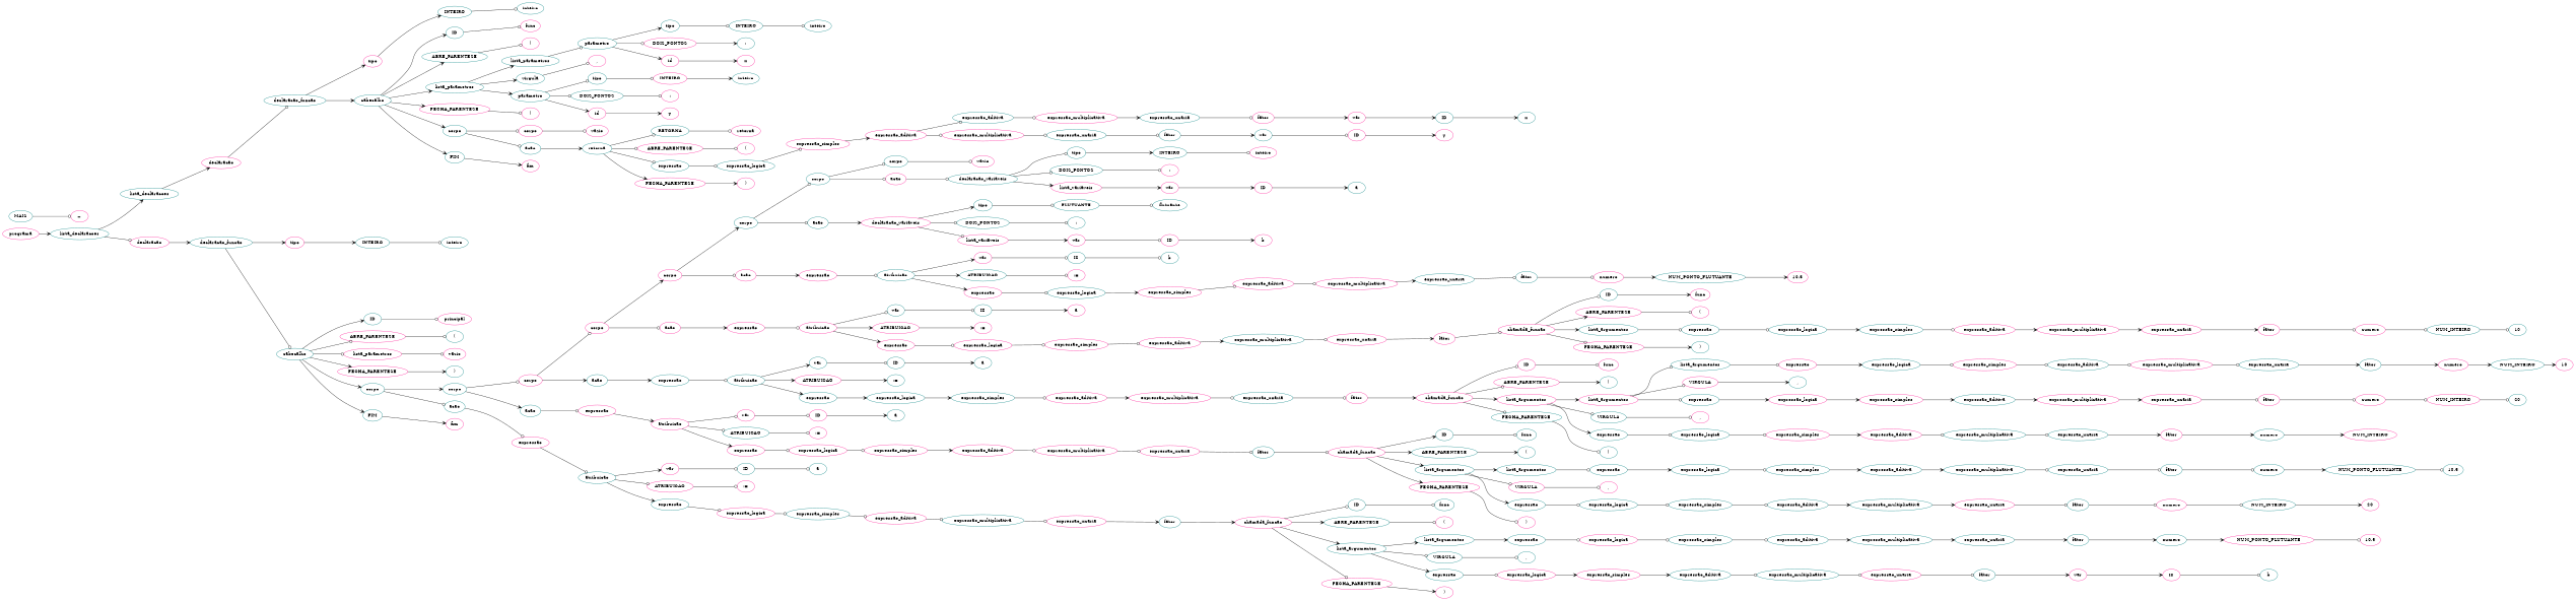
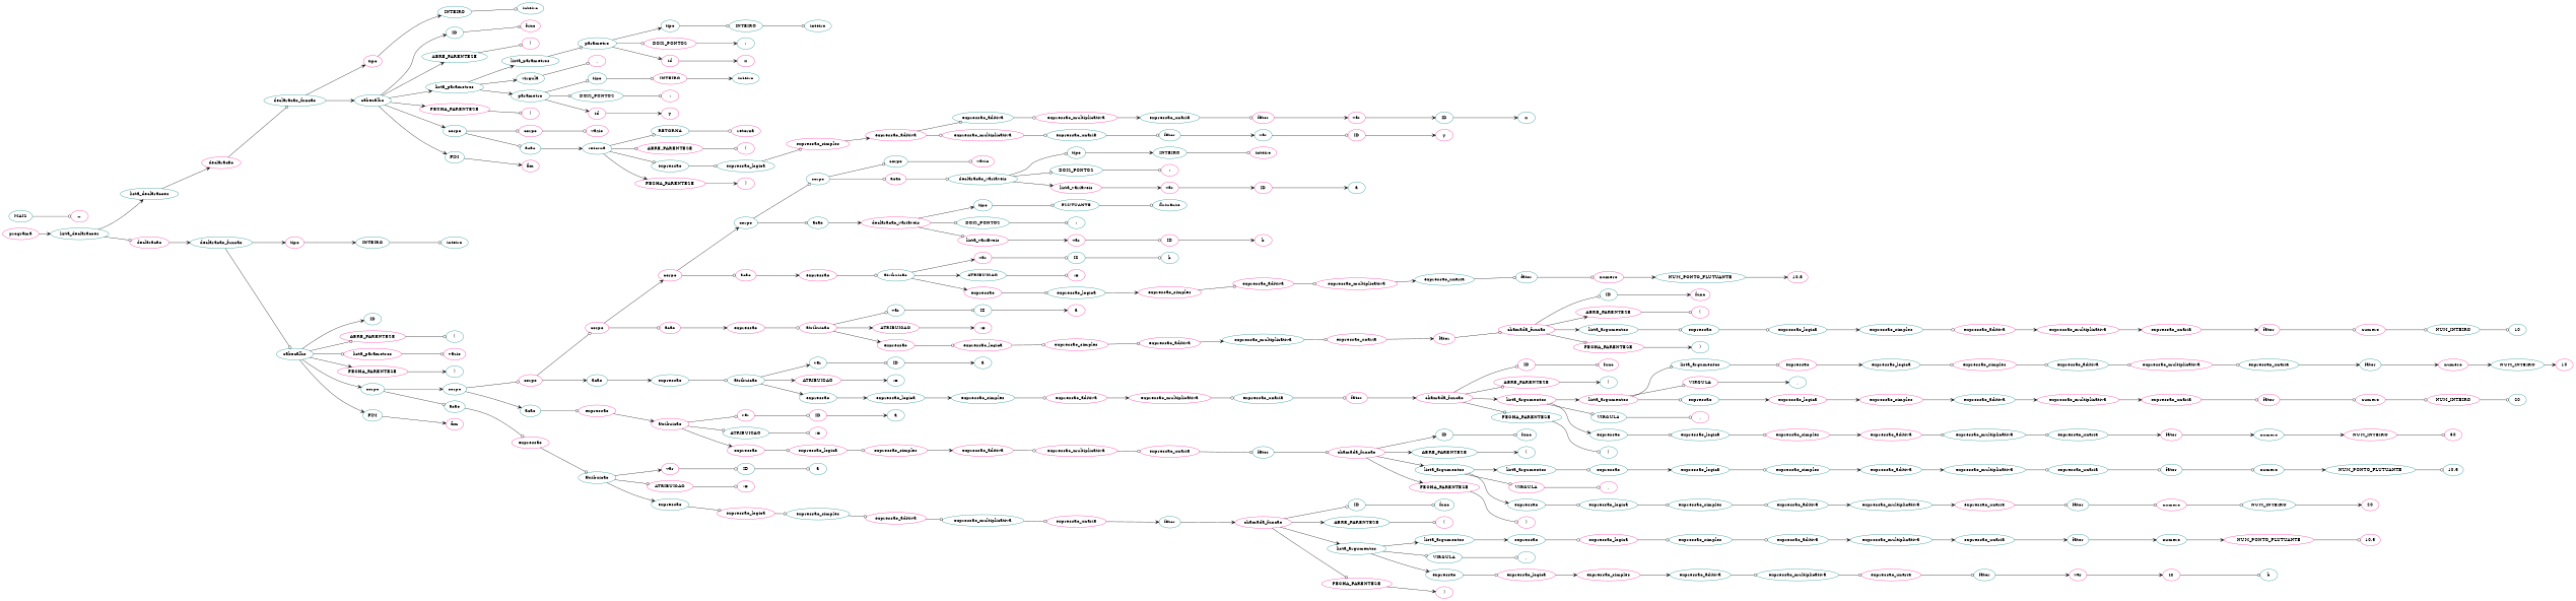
  digraph {
    rankdir=LR
    node [color=teal]
    edge [arrowhead=odot]
    n1 [color=deeppink label=programa]
    n2 [label=lista_declaracoes]
    n3 [label=lista_declaracoes]
    n4 [color=deeppink label=declaracao]
    n5 [color=deeppink label=declaracao]
    n6 [label=declaracao_funcao]
    n7 [label=declaracao_funcao]
    n8 [color=deeppink label=tipo]
    n9 [label=cabecalho]
    n10 [label=INTEIRO]
    n11 [label=ID]
    n12 [label=ABRE_PARENTESE]
    n13 [label=lista_parametros]
    n14 [color=deeppink label=FECHA_PARENTESE]
    n15 [label=corpo]
    n16 [label=FIM]
    n17 [label=inteiro]
    n18 [color=deeppink label=func]
    n19 [color=deeppink label="("]
    n20 [label=lista_parametros]
    n21 [label=virgula]
    n22 [label=parametro]
    n23 [color=deeppink label=")"]
    n24 [color=deeppink label=corpo]
    n25 [label=acao]
    n26 [color=deeppink label=fim]
    n27 [label=parametro]
    n28 [color=deeppink label=","]
    n29 [label=tipo]
    n30 [label=DOIS_PONTOS]
    n31 [color=deeppink label=id]
    n32 [label=tipo]
    n33 [color=deeppink label=DOIS_PONTOS]
    n34 [color=deeppink label=id]
    n35 [label=INTEIRO]
    n36 [label=":"]
    n37 [color=deeppink label=x]
    n38 [label=inteiro]
    n39 [color=deeppink label=INTEIRO]
    n40 [color=deeppink label=":"]
    n41 [color=deeppink label=y]
    n42 [label=inteiro]
    n43 [color=deeppink label=vazio]
    n44 [label=retorna]
    n45 [label=RETORNA]
    n46 [color=deeppink label=ABRE_PARENTESE]
    n47 [label=expressao]
    n48 [color=deeppink label=FECHA_PARENTESE]
    n49 [color=deeppink label=retorna]
    n50 [color=deeppink label="("]
    n51 [label=expressao_logica]
    n52 [color=deeppink label=")"]
    n53 [color=deeppink label=expressao_simples]
    n54 [color=deeppink label=expressao_aditiva]
    n55 [label=expressao_aditiva]
    n56 [color=deeppink label=expressao_multiplicativa]
    n57 [color=deeppink label=expressao_multiplicativa]
    n58 [label=expressao_unaria]
    n59 [label=expressao_unaria]
    n60 [color=deeppink label=fator]
    n61 [color=deeppink label=var]
    n62 [label=ID]
    n63 [label=x]
    n64 [label=MAIS]
    n65 [color=deeppink label="+"]
    n66 [label=fator]
    n67 [label=var]
    n68 [color=deeppink label=ID]
    n69 [color=deeppink label=y]
    n70 [color=deeppink label=tipo]
    n71 [label=cabecalho]
    n72 [label=INTEIRO]
    n73 [label=ID]
    n74 [color=deeppink label=ABRE_PARENTESE]
    n75 [color=deeppink label=lista_parametros]
    n76 [color=deeppink label=FECHA_PARENTESE]
    n77 [label=corpo]
    n78 [label=FIM]
    n79 [label=inteiro]
-   n80 [color=deeppink label=principal]
    n81 [label="("]
    n82 [color=deeppink label=vazio]
    n83 [label=")"]
    n84 [label=corpo]
    n85 [label=acao]
    n86 [color=deeppink label=fim]
    n87 [color=deeppink label=corpo]
    n88 [label=acao]
    n89 [color=deeppink label=expressao]
    n90 [color=deeppink label=corpo]
    n91 [label=acao]
    n92 [color=deeppink label=expressao]
    n93 [color=deeppink label=corpo]
    n94 [color=deeppink label=acao]
    n95 [label=expressao]
    n96 [label=corpo]
    n97 [color=deeppink label=acao]
    n98 [color=deeppink label=expressao]
    n99 [label=corpo]
    n100 [label=acao]
    n101 [color=deeppink label=expressao]
    n102 [label=corpo]
    n103 [color=deeppink label=acao]
    n104 [color=deeppink label=declaracao_variaveis]
    n105 [color=deeppink label=vazio]
    n106 [label=declaracao_variaveis]
    n107 [label=tipo]
    n108 [label=DOIS_PONTOS]
    n109 [color=deeppink label=lista_variaveis]
    n110 [label=INTEIRO]
    n111 [color=deeppink label=":"]
    n112 [color=deeppink label=var]
    n113 [color=deeppink label=inteiro]
    n114 [color=deeppink label=ID]
    n115 [label=a]
    n116 [label=tipo]
    n117 [label=DOIS_PONTOS]
    n118 [color=deeppink label=lista_variaveis]
    n119 [label=FLUTUANTE]
    n120 [label=":"]
    n121 [color=deeppink label=var]
    n122 [label=flutuante]
    n123 [color=deeppink label=ID]
    n124 [color=deeppink label=b]
    n125 [label=atribuicao]
    n126 [color=deeppink label=var]
    n127 [label=ATRIBUICAO]
    n128 [color=deeppink label=expressao]
    n129 [label=ID]
    n130 [color=deeppink label=":="]
    n131 [label=expressao_logica]
    n132 [label=b]
    n133 [color=deeppink label=expressao_simples]
    n134 [color=deeppink label=expressao_aditiva]
    n135 [color=deeppink label=expressao_multiplicativa]
    n136 [label=expressao_unaria]
    n137 [label=fator]
    n138 [color=deeppink label=numero]
    n139 [label=NUM_PONTO_FLUTUANTE]
    n140 [color=deeppink label=10.5]
    n141 [color=deeppink label=atribuicao]
    n142 [label=var]
    n143 [color=deeppink label=ATRIBUICAO]
    n144 [color=deeppink label=expressao]
    n145 [label=ID]
    n146 [color=deeppink label=":="]
    n147 [color=deeppink label=expressao_logica]
    n148 [color=deeppink label=a]
    n149 [color=deeppink label=expressao_simples]
    n150 [color=deeppink label=expressao_aditiva]
    n151 [label=expressao_multiplicativa]
    n152 [color=deeppink label=expressao_unaria]
    n153 [color=deeppink label=fator]
    n154 [color=deeppink label=chamada_funcao]
    n155 [label=ID]
    n156 [color=deeppink label=ABRE_PARENTESE]
    n157 [label=lista_argumentos]
    n158 [color=deeppink label=FECHA_PARENTESE]
    n159 [color=deeppink label=func]
    n160 [color=deeppink label="("]
    n161 [label=expressao]
    n162 [label=")"]
    n163 [label=expressao_logica]
    n164 [label=expressao_simples]
    n165 [color=deeppink label=expressao_aditiva]
    n166 [color=deeppink label=expressao_multiplicativa]
    n167 [color=deeppink label=expressao_unaria]
    n168 [color=deeppink label=fator]
    n169 [color=deeppink label=numero]
    n170 [label=NUM_INTEIRO]
    n171 [label=10]
    n172 [label=atribuicao]
    n173 [label=var]
    n174 [color=deeppink label=ATRIBUICAO]
    n175 [label=expressao]
    n176 [label=ID]
    n177 [label=":="]
    n178 [label=expressao_logica]
    n179 [label=a]
    n180 [label=expressao_simples]
    n181 [color=deeppink label=expressao_aditiva]
    n182 [color=deeppink label=expressao_multiplicativa]
    n183 [label=expressao_unaria]
    n184 [color=deeppink label=fator]
    n185 [color=deeppink label=chamada_funcao]
    n186 [color=deeppink label=ID]
    n187 [color=deeppink label=ABRE_PARENTESE]
    n188 [color=deeppink label=lista_argumentos]
    n189 [label=FECHA_PARENTESE]
    n190 [color=deeppink label=func]
    n191 [label="("]
    n192 [color=deeppink label=lista_argumentos]
    n193 [label=VIRGULA]
    n194 [label=expressao]
    n195 [label=")"]
    n196 [label=lista_argumentos]
    n197 [color=deeppink label=VIRGULA]
    n198 [label=expressao]
    n199 [color=deeppink label=","]
    n200 [label=expressao_logica]
    n201 [color=deeppink label=expressao]
    n202 [label=","]
    n203 [color=deeppink label=expressao_logica]
    n204 [label=expressao_logica]
    n205 [color=deeppink label=expressao_simples]
    n206 [label=expressao_aditiva]
    n207 [color=deeppink label=expressao_multiplicativa]
    n208 [label=expressao_unaria]
    n209 [label=fator]
    n210 [color=deeppink label=numero]
    n211 [label=NUM_INTEIRO]
    n212 [color=deeppink label=10]
    n213 [color=deeppink label=expressao_simples]
    n214 [label=expressao_aditiva]
    n215 [color=deeppink label=expressao_multiplicativa]
    n216 [color=deeppink label=expressao_unaria]
    n217 [color=deeppink label=fator]
    n218 [color=deeppink label=numero]
    n219 [color=deeppink label=NUM_INTEIRO]
    n220 [label=20]
    n221 [color=deeppink label=expressao_simples]
    n222 [color=deeppink label=expressao_aditiva]
    n223 [label=expressao_multiplicativa]
    n224 [label=expressao_unaria]
    n225 [color=deeppink label=fator]
    n226 [label=numero]
    n227 [color=deeppink label=NUM_INTEIRO]
+   n228 [color=deeppink label=30]
    n229 [color=deeppink label=atribuicao]
    n230 [color=deeppink label=var]
    n231 [label=ATRIBUICAO]
    n232 [color=deeppink label=expressao]
    n233 [color=deeppink label=ID]
    n234 [color=deeppink label=":="]
    n235 [color=deeppink label=expressao_logica]
    n236 [label=a]
    n237 [color=deeppink label=expressao_simples]
    n238 [color=deeppink label=expressao_aditiva]
    n239 [color=deeppink label=expressao_multiplicativa]
    n240 [color=deeppink label=expressao_unaria]
    n241 [label=fator]
    n242 [color=deeppink label=chamada_funcao]
    n243 [label=ID]
    n244 [label=ABRE_PARENTESE]
    n245 [label=lista_argumentos]
    n246 [color=deeppink label=FECHA_PARENTESE]
    n247 [label=func]
    n248 [label="("]
    n249 [label=lista_argumentos]
    n250 [color=deeppink label=VIRGULA]
    n251 [label=expressao]
    n252 [color=deeppink label=")"]
    n253 [label=expressao]
    n254 [color=deeppink label=","]
    n255 [label=expressao_logica]
    n256 [label=expressao_logica]
    n257 [label=expressao_simples]
    n258 [label=expressao_aditiva]
    n259 [label=expressao_multiplicativa]
    n260 [label=expressao_unaria]
    n261 [label=fator]
    n262 [label=numero]
    n263 [label=NUM_PONTO_FLUTUANTE]
    n264 [label=10.5]
    n265 [label=expressao_simples]
    n266 [label=expressao_aditiva]
    n267 [label=expressao_multiplicativa]
    n268 [color=deeppink label=expressao_unaria]
    n269 [label=fator]
    n270 [color=deeppink label=numero]
    n271 [label=NUM_INTEIRO]
    n272 [color=deeppink label=20]
    n273 [label=atribuicao]
    n274 [color=deeppink label=var]
    n275 [color=deeppink label=ATRIBUICAO]
    n276 [label=expressao]
    n277 [label=ID]
    n278 [color=deeppink label=":="]
    n279 [color=deeppink label=expressao_logica]
    n280 [label=a]
    n281 [label=expressao_simples]
    n282 [color=deeppink label=expressao_aditiva]
    n283 [label=expressao_multiplicativa]
    n284 [color=deeppink label=expressao_unaria]
    n285 [label=fator]
    n286 [color=deeppink label=chamada_funcao]
    n287 [label=ID]
    n288 [label=ABRE_PARENTESE]
    n289 [label=lista_argumentos]
    n290 [color=deeppink label=FECHA_PARENTESE]
    n291 [label=func]
    n292 [color=deeppink label="("]
    n293 [label=lista_argumentos]
    n294 [label=VIRGULA]
    n295 [label=expressao]
    n296 [color=deeppink label=")"]
    n297 [label=expressao]
    n298 [label=","]
    n299 [color=deeppink label=expressao_logica]
    n300 [color=deeppink label=expressao_logica]
    n301 [label=expressao_simples]
    n302 [label=expressao_aditiva]
    n303 [label=expressao_multiplicativa]
    n304 [label=expressao_unaria]
    n305 [label=fator]
    n306 [label=numero]
    n307 [color=deeppink label=NUM_PONTO_FLUTUANTE]
    n308 [color=deeppink label=10.5]
    n309 [color=deeppink label=expressao_simples]
    n310 [label=expressao_aditiva]
    n311 [label=expressao_multiplicativa]
    n312 [color=deeppink label=expressao_unaria]
    n313 [label=fator]
    n314 [color=deeppink label=var]
    n315 [color=deeppink label=ID]
    n316 [label=b]
    n1 -> n2 [arrowhead=vee]
    n2 -> n3 [arrowhead=vee]
    n2 -> n4
    n3 -> n5 [arrowhead=vee]
    n4 -> n6 [arrowhead=vee]
    n5 -> n7
    n6 -> n70 [arrowhead=vee]
    n6 -> n71
    n7 -> n8 [arrowhead=vee]
    n7 -> n9 [arrowhead=vee]
    n8 -> n10 [arrowhead=vee]
    n9 -> n11 [arrowhead=vee]
    n9 -> n12 [arrowhead=vee]
    n9 -> n13 [arrowhead=vee]
    n9 -> n14 [arrowhead=vee]
    n9 -> n15 [arrowhead=vee]
    n9 -> n16 [arrowhead=vee]
    n10 -> n17
    n11 -> n18
    n12 -> n19
    n13 -> n20 [arrowhead=vee]
    n13 -> n21 [arrowhead=vee]
    n13 -> n22 [arrowhead=vee]
    n14 -> n23
    n15 -> n24
    n15 -> n25
    n16 -> n26 [arrowhead=vee]
    n20 -> n27
    n21 -> n28
    n22 -> n29
    n22 -> n30
    n22 -> n31 [arrowhead=vee]
    n24 -> n43
    n25 -> n44 [arrowhead=vee]
    n27 -> n32 [arrowhead=vee]
    n27 -> n33
    n27 -> n34 [arrowhead=vee]
    n29 -> n39
    n30 -> n40
    n31 -> n41 [arrowhead=vee]
    n32 -> n35
    n33 -> n36 [arrowhead=vee]
    n34 -> n37 [arrowhead=vee]
    n35 -> n38
    n39 -> n42 [arrowhead=vee]
    n44 -> n45
    n44 -> n46
    n44 -> n47
    n44 -> n48 [arrowhead=vee]
    n45 -> n49
    n46 -> n50
    n47 -> n51
    n48 -> n52 [arrowhead=vee]
    n51 -> n53
    n53 -> n54 [arrowhead=vee]
    n54 -> n55
    n54 -> n56
    n55 -> n57
    n56 -> n58
    n57 -> n59 [arrowhead=vee]
    n58 -> n66
    n59 -> n60
    n60 -> n61 [arrowhead=vee]
    n61 -> n62 [arrowhead=vee]
    n62 -> n63 [arrowhead=vee]
    n64 -> n65
    n66 -> n67 [arrowhead=vee]
    n67 -> n68
    n68 -> n69 [arrowhead=vee]
    n70 -> n72 [arrowhead=vee]
    n71 -> n73 [arrowhead=vee]
    n71 -> n74
    n71 -> n75
    n71 -> n76 [arrowhead=vee]
    n71 -> n77 [arrowhead=vee]
    n71 -> n78 [arrowhead=vee]
    n72 -> n79
-   n73 -> n80
    n74 -> n81
    n75 -> n82
    n76 -> n83 [arrowhead=vee]
    n77 -> n84 [arrowhead=vee]
    n77 -> n85
    n78 -> n86 [arrowhead=vee]
    n84 -> n87
    n84 -> n88 [arrowhead=vee]
    n85 -> n89
    n87 -> n90
    n87 -> n91 [arrowhead=vee]
    n88 -> n92
    n89 -> n273
    n90 -> n93 [arrowhead=vee]
    n90 -> n94
    n91 -> n95 [arrowhead=vee]
    n92 -> n229 [arrowhead=vee]
    n93 -> n96 [arrowhead=vee]
    n93 -> n97
    n94 -> n98 [arrowhead=vee]
    n95 -> n172
    n96 -> n99
    n96 -> n100
    n97 -> n101 [arrowhead=vee]
    n98 -> n141
    n99 -> n102
    n99 -> n103
    n100 -> n104 [arrowhead=vee]
    n101 -> n125
    n102 -> n105
    n103 -> n106
    n104 -> n116 [arrowhead=vee]
    n104 -> n117
    n104 -> n118
    n106 -> n107
    n106 -> n108
    n106 -> n109 [arrowhead=vee]
    n107 -> n110 [arrowhead=vee]
    n108 -> n111
    n109 -> n112 [arrowhead=vee]
    n110 -> n113
    n112 -> n114 [arrowhead=vee]
    n114 -> n115 [arrowhead=vee]
    n116 -> n119
    n117 -> n120
    n118 -> n121 [arrowhead=vee]
    n119 -> n122
    n121 -> n123
    n123 -> n124 [arrowhead=vee]
    n125 -> n126 [arrowhead=vee]
    n125 -> n127 [arrowhead=vee]
    n125 -> n128 [arrowhead=vee]
    n126 -> n129
    n127 -> n130
    n128 -> n131
    n129 -> n132
    n131 -> n133 [arrowhead=vee]
    n133 -> n134
    n134 -> n135
    n135 -> n136 [arrowhead=vee]
    n136 -> n137
    n137 -> n138
    n138 -> n139 [arrowhead=vee]
    n139 -> n140 [arrowhead=vee]
    n141 -> n142
    n141 -> n143 [arrowhead=vee]
    n141 -> n144 [arrowhead=vee]
    n142 -> n145
    n143 -> n146 [arrowhead=vee]
    n144 -> n147
    n145 -> n148 [arrowhead=vee]
    n147 -> n149
    n149 -> n150
    n150 -> n151 [arrowhead=vee]
    n151 -> n152
    n152 -> n153 [arrowhead=vee]
    n153 -> n154
    n154 -> n155
    n154 -> n156 [arrowhead=vee]
    n154 -> n157 [arrowhead=vee]
    n154 -> n158
    n155 -> n159 [arrowhead=vee]
    n156 -> n160
    n157 -> n161
    n158 -> n162 [arrowhead=vee]
    n161 -> n163
    n163 -> n164 [arrowhead=vee]
    n164 -> n165
    n165 -> n166 [arrowhead=vee]
    n166 -> n167 [arrowhead=vee]
    n167 -> n168 [arrowhead=vee]
    n168 -> n169
    n169 -> n170
    n170 -> n171
    n172 -> n173 [arrowhead=vee]
    n172 -> n174 [arrowhead=vee]
    n172 -> n175 [arrowhead=vee]
    n173 -> n176
    n174 -> n177 [arrowhead=vee]
    n175 -> n178 [arrowhead=vee]
    n176 -> n179 [arrowhead=vee]
    n178 -> n180 [arrowhead=vee]
    n180 -> n181
    n181 -> n182 [arrowhead=vee]
    n182 -> n183
    n183 -> n184
    n184 -> n185 [arrowhead=vee]
    n185 -> n186
    n185 -> n187
    n185 -> n188 [arrowhead=vee]
    n185 -> n189
    n186 -> n190
    n187 -> n191 [arrowhead=vee]
    n188 -> n192 [arrowhead=vee]
    n188 -> n193
    n188 -> n194 [arrowhead=vee]
    n189 -> n195
    n192 -> n196
    n192 -> n197
    n192 -> n198
    n193 -> n199
    n194 -> n200
    n196 -> n201
    n197 -> n202 [arrowhead=vee]
    n198 -> n203 [arrowhead=vee]
    n200 -> n221
    n201 -> n204 [arrowhead=vee]
    n203 -> n213 [arrowhead=vee]
    n204 -> n205
    n205 -> n206
    n206 -> n207
    n207 -> n208
    n208 -> n209 [arrowhead=vee]
    n209 -> n210 [arrowhead=vee]
    n210 -> n211 [arrowhead=vee]
    n211 -> n212 [arrowhead=vee]
    n213 -> n214 [arrowhead=vee]
    n214 -> n215 [arrowhead=vee]
    n215 -> n216 [arrowhead=vee]
    n216 -> n217
    n217 -> n218
    n218 -> n219
    n219 -> n220
    n221 -> n222 [arrowhead=vee]
    n222 -> n223
    n223 -> n224
    n224 -> n225 [arrowhead=vee]
    n225 -> n226 [arrowhead=vee]
    n226 -> n227 [arrowhead=vee]
+   n227 -> n228
    n229 -> n230
    n229 -> n231
    n229 -> n232 [arrowhead=vee]
    n230 -> n233
    n231 -> n234
    n232 -> n235
    n233 -> n236 [arrowhead=vee]
    n235 -> n237
    n237 -> n238 [arrowhead=vee]
    n238 -> n239
    n239 -> n240
    n240 -> n241
    n241 -> n242
    n242 -> n243 [arrowhead=vee]
    n242 -> n244 [arrowhead=vee]
    n242 -> n245 [arrowhead=vee]
    n242 -> n246 [arrowhead=vee]
    n243 -> n247
    n244 -> n248 [arrowhead=vee]
    n245 -> n249 [arrowhead=vee]
    n245 -> n250
    n245 -> n251 [arrowhead=vee]
    n246 -> n252
    n249 -> n253
    n250 -> n254
    n251 -> n255
    n253 -> n256 [arrowhead=vee]
    n255 -> n265
    n256 -> n257
    n257 -> n258 [arrowhead=vee]
    n258 -> n259 [arrowhead=vee]
    n259 -> n260
    n260 -> n261
    n261 -> n262
    n262 -> n263 [arrowhead=vee]
    n263 -> n264
    n265 -> n266
    n266 -> n267 [arrowhead=vee]
    n267 -> n268 [arrowhead=vee]
    n268 -> n269
    n269 -> n270
    n270 -> n271
    n271 -> n272 [arrowhead=vee]
    n273 -> n274 [arrowhead=vee]
    n273 -> n275
    n273 -> n276 [arrowhead=vee]
    n274 -> n277
    n275 -> n278
    n276 -> n279
    n277 -> n280
    n279 -> n281
    n281 -> n282
    n282 -> n283
    n283 -> n284
    n284 -> n285 [arrowhead=vee]
    n285 -> n286 [arrowhead=vee]
    n286 -> n287
    n286 -> n288 [arrowhead=vee]
    n286 -> n289 [arrowhead=vee]
    n286 -> n290
    n287 -> n291
    n288 -> n292
    n289 -> n293 [arrowhead=vee]
    n289 -> n294
    n289 -> n295 [arrowhead=vee]
    n290 -> n296 [arrowhead=vee]
    n293 -> n297 [arrowhead=vee]
    n294 -> n298
    n295 -> n299
    n297 -> n300
    n299 -> n309 [arrowhead=vee]
    n300 -> n301
    n301 -> n302
    n302 -> n303 [arrowhead=vee]
    n303 -> n304 [arrowhead=vee]
    n304 -> n305 [arrowhead=vee]
    n305 -> n306 [arrowhead=vee]
    n306 -> n307 [arrowhead=vee]
    n307 -> n308
    n309 -> n310 [arrowhead=vee]
    n310 -> n311
    n311 -> n312
    n312 -> n313
    n313 -> n314 [arrowhead=vee]
    n314 -> n315 [arrowhead=vee]
    n315 -> n316
  }
